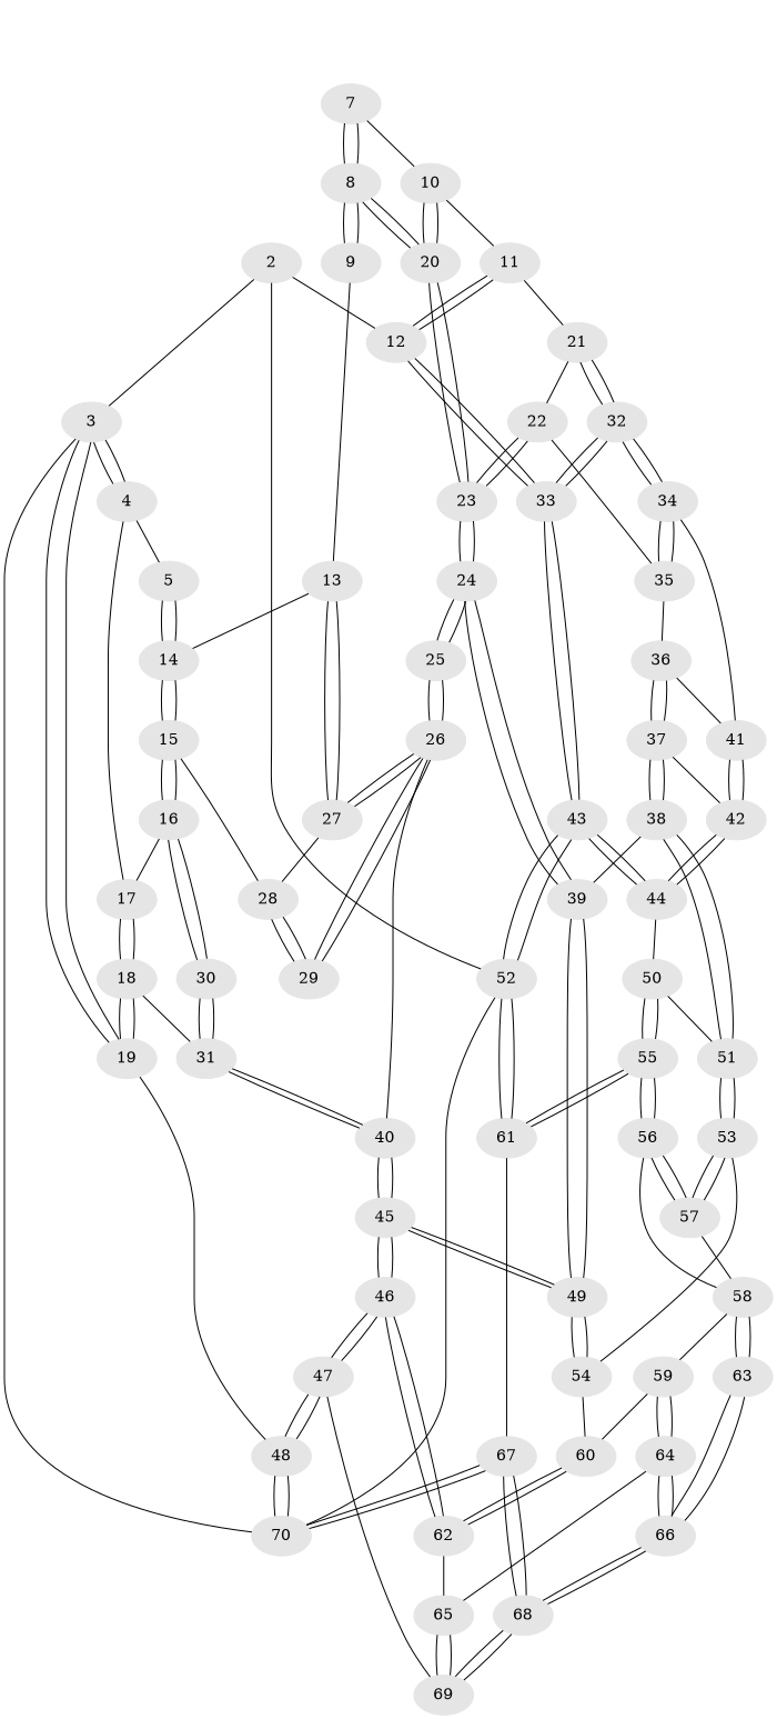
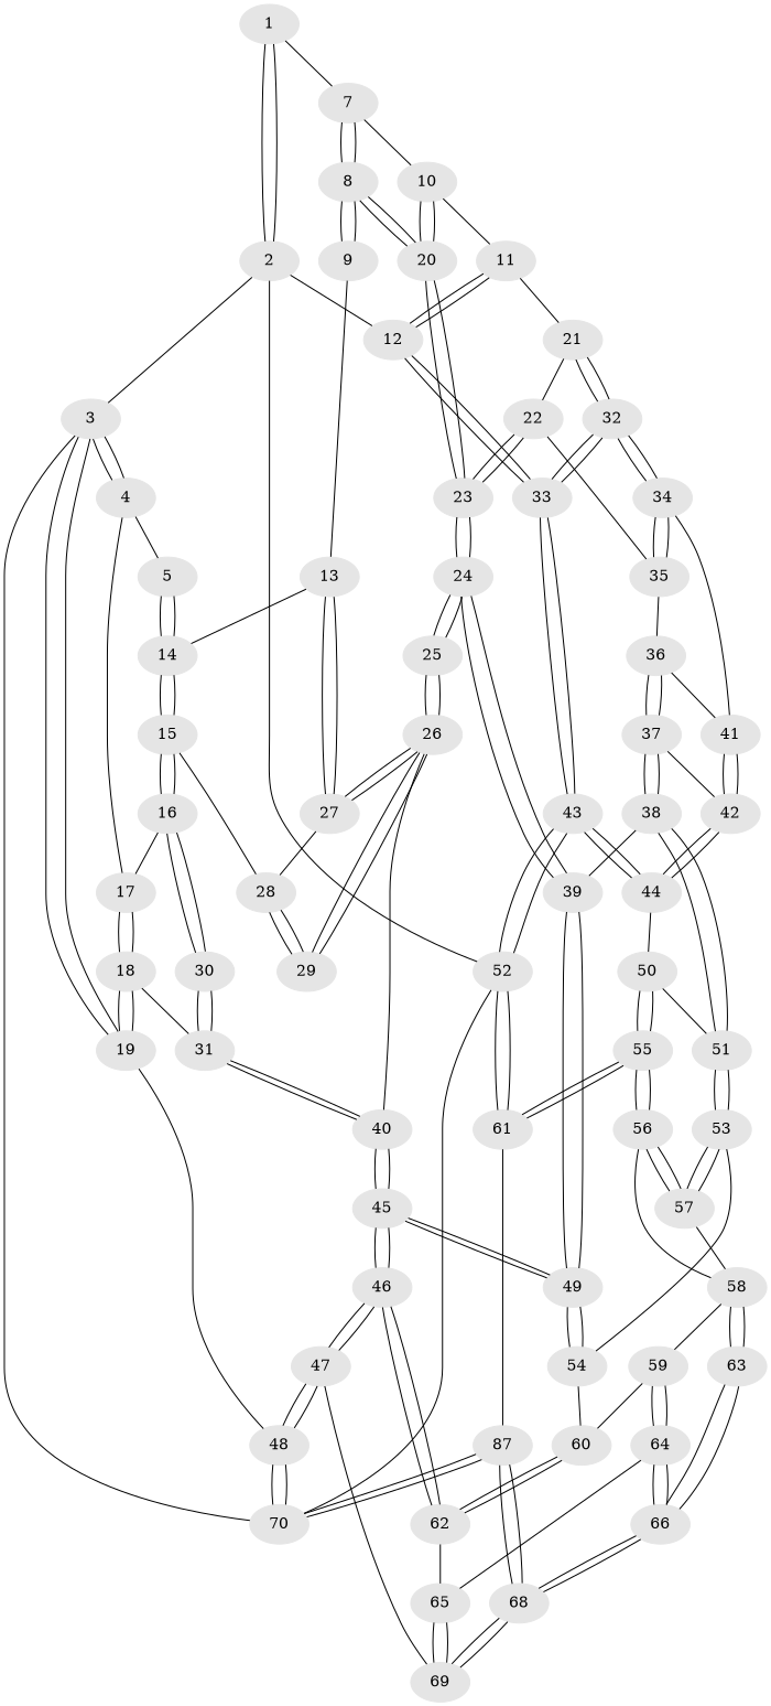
  graph {
    node [color=gray90 style=filled]
+   1
    2
    7
    3
    12
    52
    8
    10
    4
    19
    70
    33
    61
    5
    17
    48
    14
    18
    15
    9
    13
    20
    11
    23
    27
    21
    22
    32
    43
    28
    16
    30
    29
    31
    40
    24
    35
    34
    36
    25
    39
    26
    49
    45
    41
    44
    42
    37
    38
    51
    53
    54
    46
    50
    55
    47
    62
    69
    65
    60
    56
    57
-   67
+   67 [label=87]
    58
    63
    66
    59
    64
    68
+   1 -- 2
+   1 -- 2
+   1 -- 7
    2 -- 3
    2 -- 12
    2 -- 52
    7 -- 8
    7 -- 8
    7 -- 10
    3 -- 4
    3 -- 4
    3 -- 19
    3 -- 19
    3 -- 70
    12 -- 33
    12 -- 33
    52 -- 70
    52 -- 61
    52 -- 61
    8 -- 9
    8 -- 9
    8 -- 20
    8 -- 20
    10 -- 20
    10 -- 20
    10 -- 11
    4 -- 5
    4 -- 17
    19 -- 48
    33 -- 43
    33 -- 43
    61 -- 67
    5 -- 14
    5 -- 14
    17 -- 18
    17 -- 18
    48 -- 70
    48 -- 70
    14 -- 15
    14 -- 15
    18 -- 19
    18 -- 19
    18 -- 31
    15 -- 28
    15 -- 16
    15 -- 16
    9 -- 13
    13 -- 14
    13 -- 27
    13 -- 27
    20 -- 23
    20 -- 23
    11 -- 12
    11 -- 12
    11 -- 21
    23 -- 24
    23 -- 24
    27 -- 28
    21 -- 22
    21 -- 32
    21 -- 32
    22 -- 23
    22 -- 23
    22 -- 35
    32 -- 33
    32 -- 33
    32 -- 34
    32 -- 34
    43 -- 52
    43 -- 52
    43 -- 44
    43 -- 44
    28 -- 29
    28 -- 29
    16 -- 17
    16 -- 30
    16 -- 30
    30 -- 31
    30 -- 31
    31 -- 40
    31 -- 40
    40 -- 45
    40 -- 45
    24 -- 25
    24 -- 25
    24 -- 39
    24 -- 39
    35 -- 36
    34 -- 35
    34 -- 35
    34 -- 41
    36 -- 41
    36 -- 37
    36 -- 37
    25 -- 26
    25 -- 26
    39 -- 49
    39 -- 49
    26 -- 27
    26 -- 27
    26 -- 29
    26 -- 29
    26 -- 40
    49 -- 54
    49 -- 54
    45 -- 49
    45 -- 49
    45 -- 46
    45 -- 46
    41 -- 42
    41 -- 42
    44 -- 50
    42 -- 44
    42 -- 44
    37 -- 42
    37 -- 38
    37 -- 38
    38 -- 39
    38 -- 51
    38 -- 51
    51 -- 53
    51 -- 53
    53 -- 54
    53 -- 57
    53 -- 57
    54 -- 60
    46 -- 47
    46 -- 47
    46 -- 62
    46 -- 62
    50 -- 51
    50 -- 55
    50 -- 55
    55 -- 61
    55 -- 61
    55 -- 56
    55 -- 56
    47 -- 48
    47 -- 48
    47 -- 69
    62 -- 65
    65 -- 69
    65 -- 69
    60 -- 62
    60 -- 62
    56 -- 57
    56 -- 57
    56 -- 58
    57 -- 58
    67 -- 70
    67 -- 70
    67 -- 68
    67 -- 68
    58 -- 63
    58 -- 63
    58 -- 59
    63 -- 66
    63 -- 66
    66 -- 68
    66 -- 68
    59 -- 60
    59 -- 64
    59 -- 64
    64 -- 65
    64 -- 66
    64 -- 66
    68 -- 69
    68 -- 69
  }
